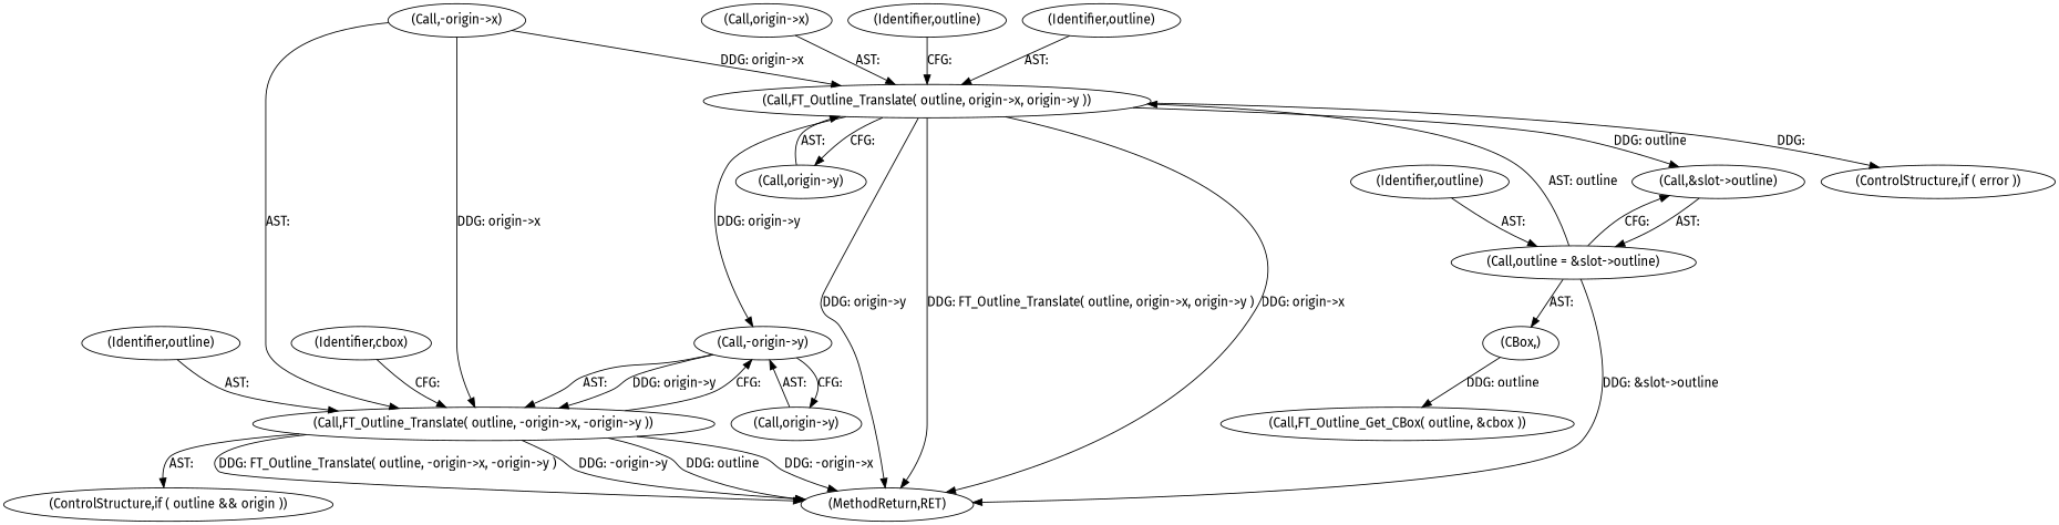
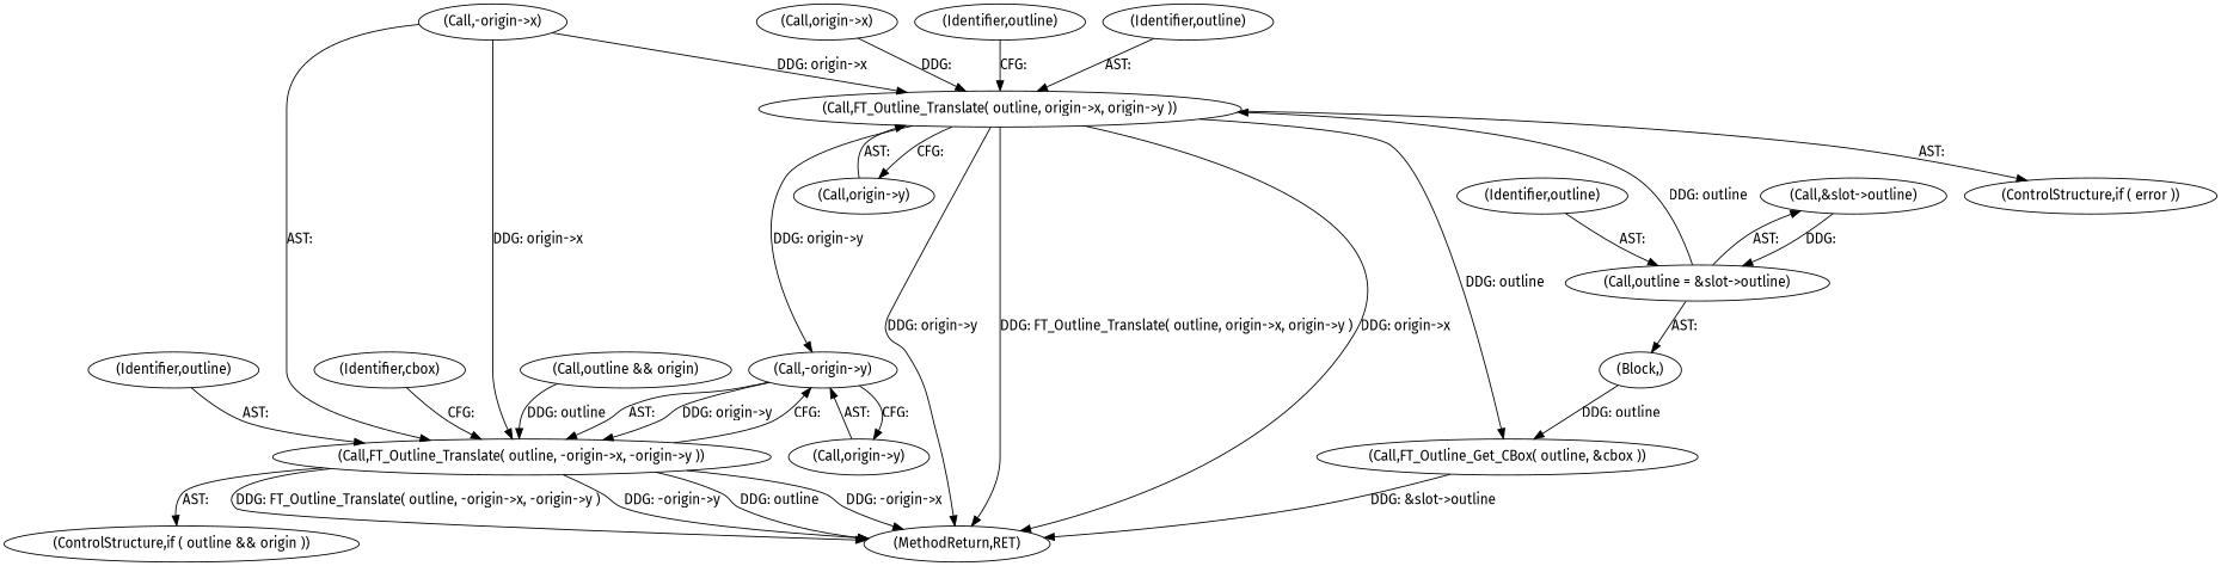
  digraph {
    fontname="Fira Sans"
    node [fontname="Fira Sans"]
    edge [fontname="Fira Sans"]
    n1 [label="(Call,-origin->y)"]
    n2 [label="(Call,FT_Outline_Translate( outline, -origin->x, -origin->y ))"]
    n3 [label="(Call,origin->y)"]
    n4 [label="(MethodReturn,RET)"]
    n5 [label="(ControlStructure,if ( outline && origin ))"]
    n6 [label="(Call,FT_Outline_Translate( outline, origin->x, origin->y ))"]
    n7 [label="(ControlStructure,if ( error ))"]
    n8 [label="(Call,FT_Outline_Get_CBox( outline, &cbox ))"]
    n9 [label="(Call,origin->y)"]
    n10 [label="(Call,-origin->x)"]
    n11 [label="(Call,outline = &slot->outline)"]
    n12 [label="(Call,&slot->outline)"]
-   n13 [label="(CBox,)"]
+   n13 [label="(Block,)"]
    n14 [label="(Identifier,outline)"]
    n15 [label="(Identifier,outline)"]
    n16 [label="(Identifier,outline)"]
    n17 [label="(Identifier,outline)"]
    n18 [label="(Identifier,cbox)"]
    n19 [label="(Call,origin->x)"]
+   n20 [label="(Call,outline && origin)"]
    n1 -> n2 [label="AST: "]
    n1 -> n2 [label="DDG: origin->y"]
    n1 -> n3 [label="CFG: "]
    n2 -> n1 [label="CFG: "]
    n2 -> n4 [label="DDG: -origin->x"]
    n2 -> n4 [label="DDG: FT_Outline_Translate( outline, -origin->x, -origin->y )"]
    n2 -> n4 [label="DDG: -origin->y"]
    n2 -> n4 [label="DDG: outline"]
    n2 -> n5 [label="AST: "]
    n3 -> n1 [label="AST: "]
    n6 -> n1 [label="DDG: origin->y"]
    n6 -> n4 [label="DDG: origin->y"]
    n6 -> n4 [label="DDG: FT_Outline_Translate( outline, origin->x, origin->y )"]
    n6 -> n4 [label="DDG: origin->x"]
-   n6 -> n7 [label="DDG: "]
-   n6 -> n12 [label="DDG: outline"]
+   n6 -> n7 [label="AST: "]
+   n6 -> n8 [label="DDG: outline"]
    n6 -> n9 [label="CFG: "]
    n9 -> n6 [label="AST: "]
    n10 -> n2 [label="AST: "]
    n10 -> n2 [label="DDG: origin->x"]
    n10 -> n6 [label="DDG: origin->x"]
-   n11 -> n4 [label="DDG: &slot->outline"]
-   n11 -> n6 [label="AST: outline"]
-   n11 -> n12 [label="CFG: "]
+   n8 -> n4 [label="DDG: &slot->outline"]
+   n11 -> n6 [label="DDG: outline"]
+   n11 -> n12 [label="AST: "]
    n11 -> n13 [label="AST: "]
-   n12 -> n11 [label="AST: "]
+   n12 -> n11 [label="DDG: "]
    n13 -> n8 [label="DDG: outline"]
    n14 -> n2 [label="AST: "]
    n15 -> n11 [label="AST: "]
    n16 -> n6 [label="CFG: "]
    n17 -> n6 [label="AST: "]
    n18 -> n2 [label="CFG: "]
-   n19 -> n6 [label="AST: "]
+   n19 -> n6 [label="DDG: "]
+   n20 -> n2 [label="DDG: outline"]
  }
